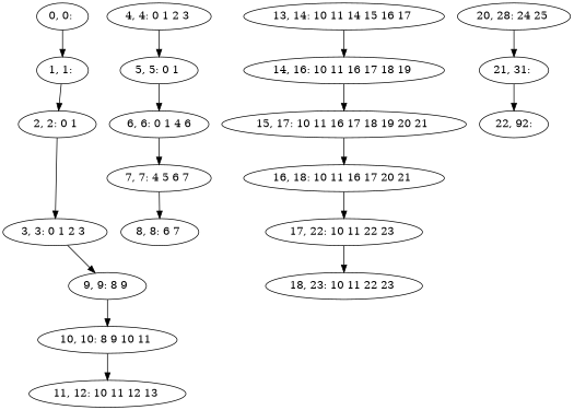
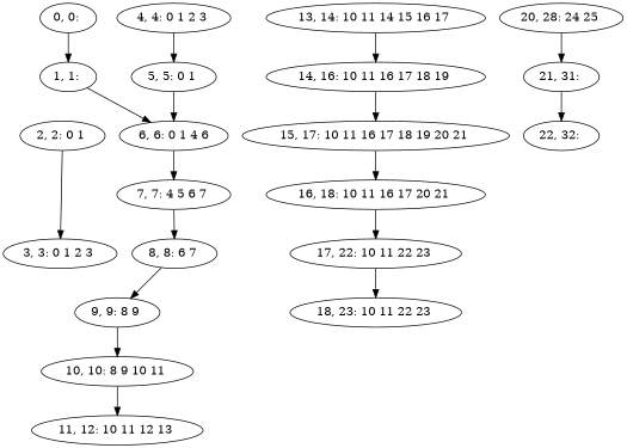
  digraph {
    n1 [label="0, 0: "]
    n2 [label="1, 1: "]
    n3 [label="2, 2: 0 1 "]
    n4 [label="3, 3: 0 1 2 3 "]
    n5 [label="4, 4: 0 1 2 3 "]
    n6 [label="5, 5: 0 1 "]
    n7 [label="6, 6: 0 1 4 6"]
    n8 [label="7, 7: 4 5 6 7 "]
    n9 [label="8, 8: 6 7 "]
    n10 [label="9, 9: 8 9 "]
    n11 [label="10, 10: 8 9 10 11 "]
    n12 [label="11, 12: 10 11 12 13 "]
    n13 [label="13, 14: 10 11 14 15 16 17 "]
    n14 [label="14, 16: 10 11 16 17 18 19 "]
    n15 [label="15, 17: 10 11 16 17 18 19 20 21 "]
    n16 [label="16, 18: 10 11 16 17 20 21 "]
    n17 [label="17, 22: 10 11 22 23 "]
    n18 [label="18, 23: 10 11 22 23 "]
    n19 [label="20, 28: 24 25 "]
    n20 [label="21, 31: "]
-   n21 [label="22, 92:"]
+   n21 [label="22, 32: "]
    n1 -> n2
-   n2 -> n3
+   n2 -> n7
    n3 -> n4
    n5 -> n6
    n6 -> n7
    n7 -> n8
    n8 -> n9
-   n4 -> n10
+   n9 -> n10
    n10 -> n11
    n11 -> n12
    n13 -> n14
    n14 -> n15
    n15 -> n16
    n16 -> n17
    n17 -> n18
    n19 -> n20
    n20 -> n21
  }
